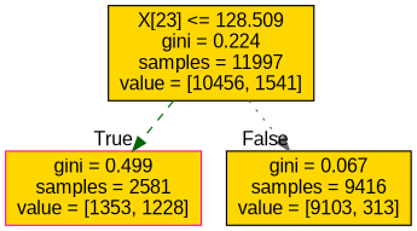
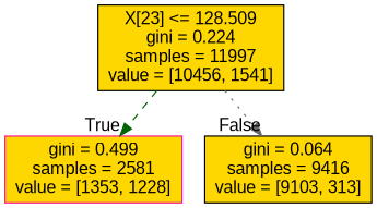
  digraph {
    fontname="Liberation Sans"
    node [shape=box style=filled fillcolor=gold color=black fontname="Liberation Sans"]
    edge [labeldistance=2.5 fontname="Liberation Sans"]
    n1 [label="X[23] <= 128.509\ngini = 0.224\nsamples = 11997\nvalue = [10456, 1541]"]
    n2 [label="gini = 0.499\nsamples = 2581\nvalue = [1353, 1228]" color=deeppink]
-   n3 [label="gini = 0.067\nsamples = 9416\nvalue = [9103, 313]"]
+   n3 [label="gini = 0.064\nsamples = 9416\nvalue = [9103, 313]"]
    n1 -> n2 [headlabel=True labelangle=45 color=darkgreen style=dashed]
    n1 -> n3 [headlabel=False labelangle=-45 color=gray40 style=dotted]
  }
